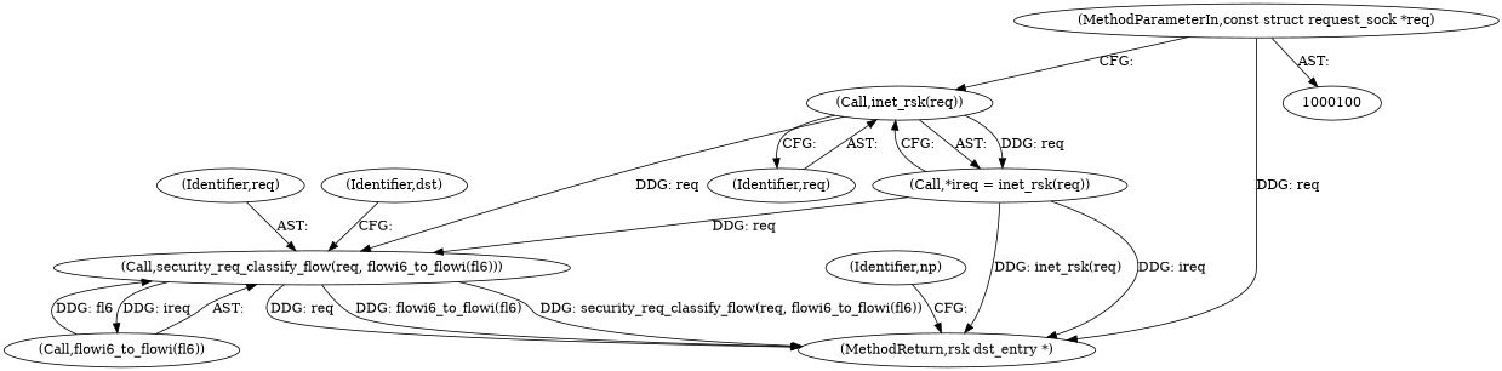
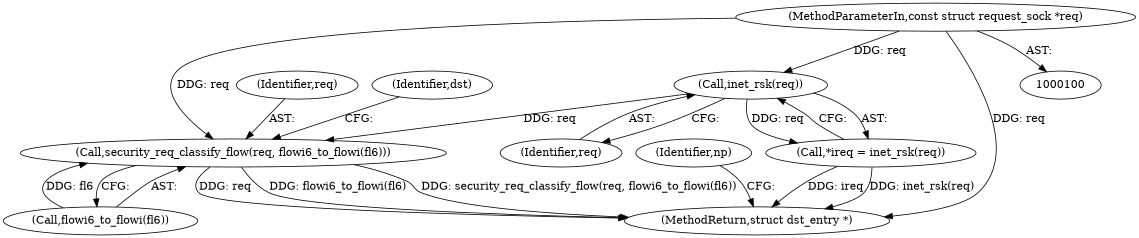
  digraph {
    n1 [label="(Call,inet_rsk(req))"]
    n2 [label="(Call,*ireq = inet_rsk(req))"]
    n3 [label="(Call,security_req_classify_flow(req, flowi6_to_flowi(fl6)))"]
    n4 [label="(Identifier,req)"]
-   n5 [label="(MethodReturn,rsk dst_entry *)"]
+   n5 [label="(MethodReturn,struct dst_entry *)"]
    n6 [label="(Call,flowi6_to_flowi(fl6))"]
    n7 [label="(MethodParameterIn,const struct request_sock *req)"]
    1000100
    n9 [label="(Identifier,req)"]
    n10 [label="(Identifier,np)"]
    n11 [label="(Identifier,dst)"]
    n1 -> n2 [label="AST: "]
    n1 -> n2 [label="DDG: req"]
    n1 -> n3 [label="DDG: req"]
    n1 -> n4 [label="CFG: "]
    n2 -> n1 [label="CFG: "]
    n2 -> n5 [label="DDG: ireq"]
    n2 -> n5 [label="DDG: inet_rsk(req)"]
    n3 -> n5 [label="DDG: flowi6_to_flowi(fl6)"]
    n3 -> n5 [label="DDG: security_req_classify_flow(req, flowi6_to_flowi(fl6))"]
    n3 -> n5 [label="DDG: req"]
-   n3 -> n6 [label="DDG: ireq"]
+   n3 -> n6 [label="CFG: "]
    n4 -> n1 [label="AST: "]
    n6 -> n3 [label="AST: "]
    n6 -> n3 [label="DDG: fl6"]
-   n7 -> n1 [label="CFG: "]
-   n2 -> n3 [label="DDG: req"]
+   n7 -> n1 [label="DDG: req"]
+   n7 -> n3 [label="DDG: req"]
    n7 -> n5 [label="DDG: req"]
    n7 -> 1000100 [label="AST: "]
    n9 -> n3 [label="AST: "]
    n10 -> n5 [label="CFG: "]
    n11 -> n3 [label="CFG: "]
  }
